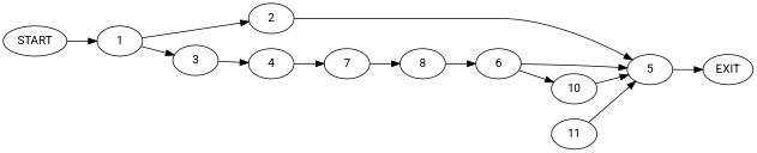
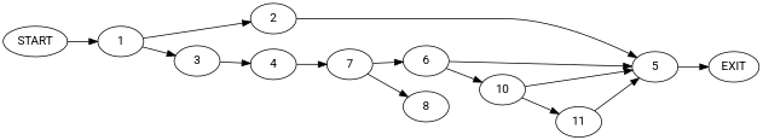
  digraph {
    fontname=Roboto
    rankdir=LR
    node [fontname=Roboto]
    edge [fontname=Roboto]
    n1 [label=START]
    1
    2
    3
    n5 [label=EXIT]
    5
    4
    7
    6
    10
    8
    11
    n1 -> 1
    1 -> 2
    1 -> 3
    2 -> 5
    3 -> 4
    5 -> n5
    4 -> 7
    7 -> 8
    6 -> 5
    6 -> 10
    10 -> 5
-   8 -> 6
+   10 -> 11
+   7 -> 6
    11 -> 5
  }
